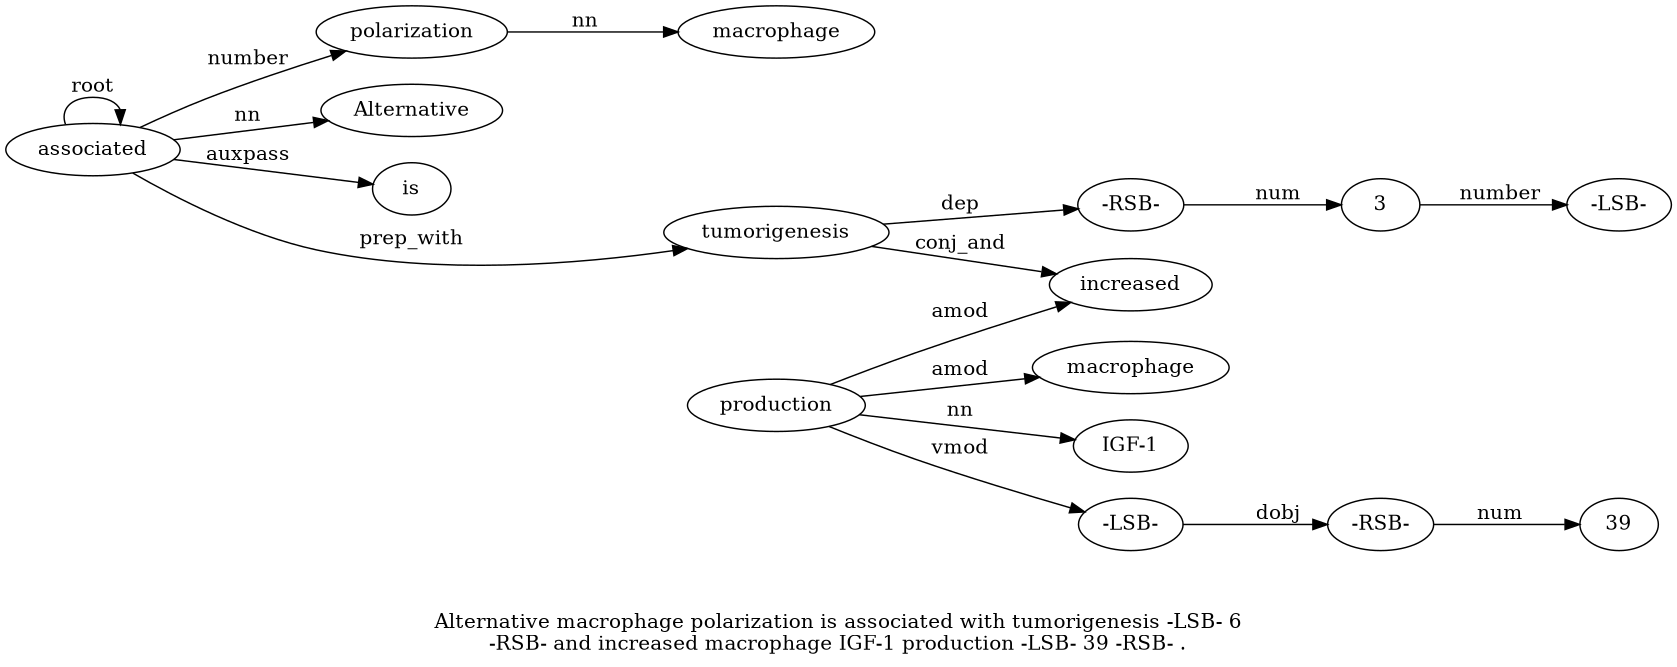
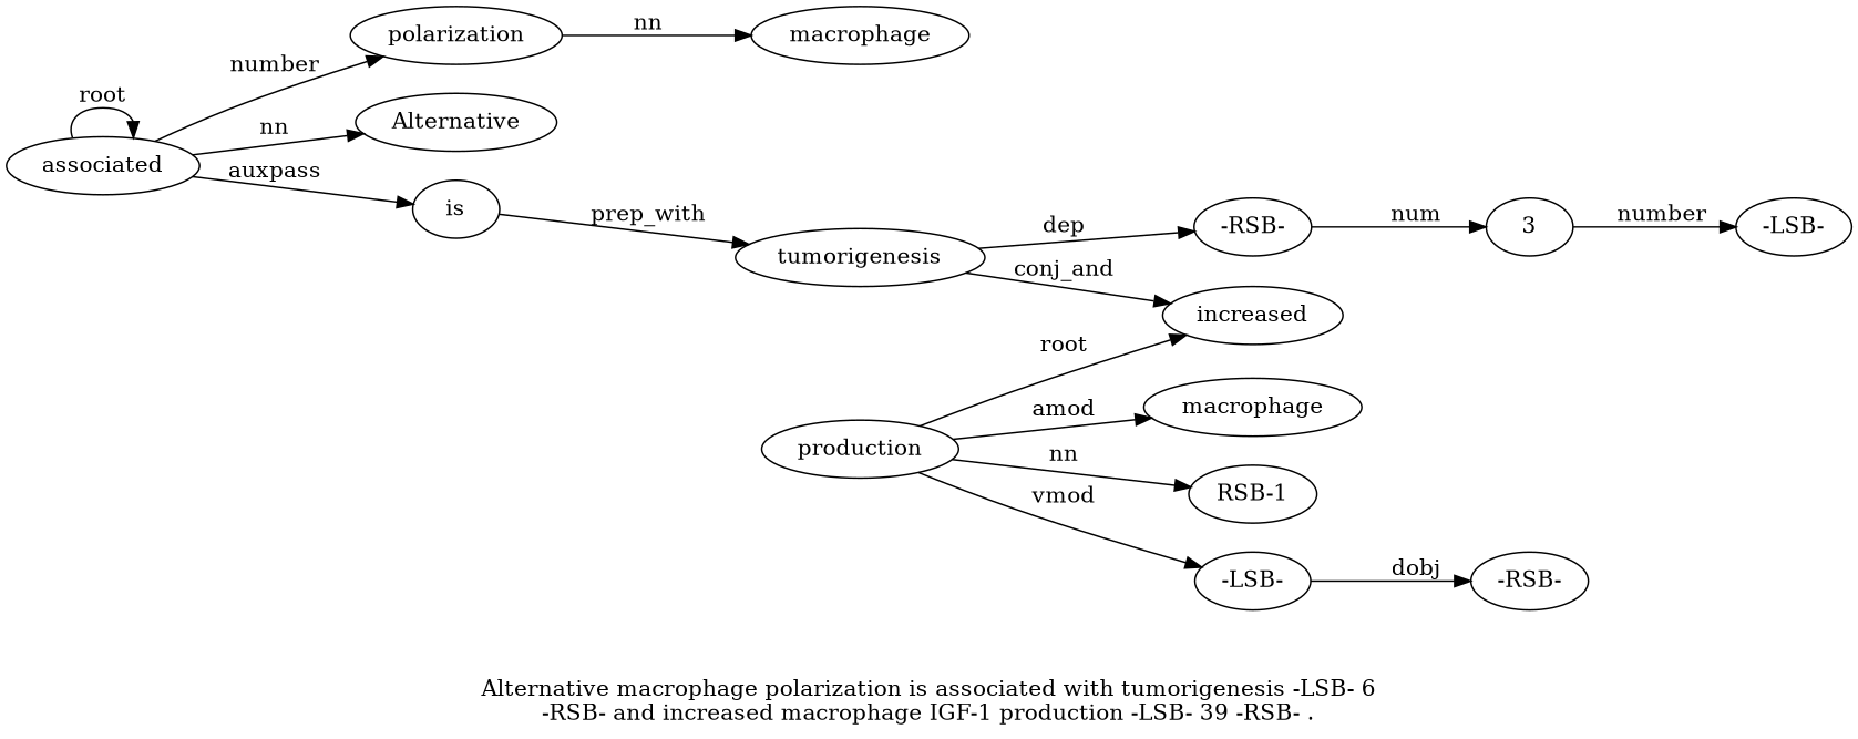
  digraph {
    label="Alternative macrophage polarization is associated with tumorigenesis -LSB- 6\n-RSB- and increased macrophage IGF-1 production -LSB- 39 -RSB- ."
    rankdir=LR
    node [fillcolor=white style=filled]
    n1 [label=polarization]
    n2 [label=macrophage]
    n3 [label=Alternative]
    n4 [label=associated]
    n5 [label=is]
    n6 [label=tumorigenesis]
    n7 [label="-RSB-"]
    n8 [label=increased]
    n9 [label=3]
    n10 [label=production]
    n11 [label=macrophage]
-   n12 [label="IGF-1"]
+   n12 [label="RSB-1"]
    n13 [label="-LSB-"]
    n14 [label="-LSB-"]
    n15 [label="-RSB-"]
-   n16 [label=39]
    n1 -> n2 [label=nn]
    n4 -> n1 [label=number]
    n4 -> n3 [label=nn]
    n4 -> n4 [label=root]
    n4 -> n5 [label=auxpass]
-   n4 -> n6 [label=prep_with]
+   n5 -> n6 [label=prep_with]
    n6 -> n7 [label=dep]
    n6 -> n8 [label=conj_and]
    n7 -> n9 [label=num]
    n9 -> n14 [label=number]
-   n10 -> n8 [label=amod]
+   n10 -> n8 [label=root]
    n10 -> n11 [label=amod]
    n10 -> n12 [label=nn]
    n10 -> n13 [label=vmod]
    n13 -> n15 [label=dobj]
-   n15 -> n16 [label=num]
  }
